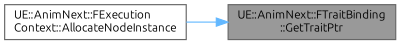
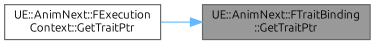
  digraph {
    rankdir=RL
    fontname=Ubuntu
    node [fontname=Ubuntu fontsize=10 shape=box style=filled]
    n1 [color=gray40 fillcolor=grey60 fontcolor=black height=0.2 label="UE::AnimNext::FTraitBinding\l::GetTraitPtr" width=0.4]
-   n2 [color=grey40 fillcolor=white height=0.2 label="UE::AnimNext::FExecution\lContext::AllocateNodeInstance" width=0.4]
+   n2 [color=grey40 fillcolor=white height=0.2 label="UE::AnimNext::FExecution\lContext::GetTraitPtr" width=0.4]
    n1 -> n2 [color=steelblue1 dir=back fontname=Ubuntu fontsize=10 labelfontname=Helvetica labelfontsize=10 style=solid]
  }
